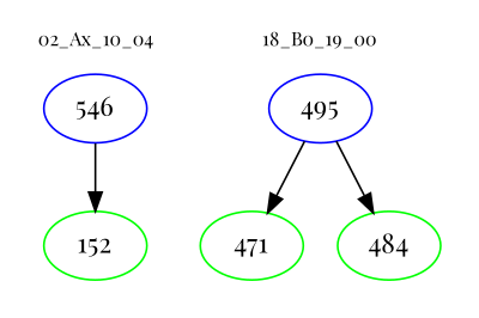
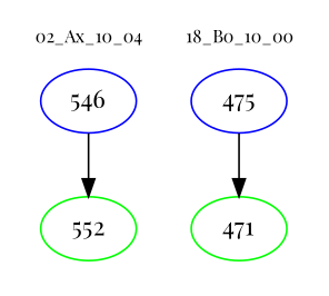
  digraph {
    fontname="Playfair Display"
    node [color=green fontname="Playfair Display"]
    edge [color=black fontname="Playfair Display"]
    n1 [color=blue label=546]
-   n2 [label=152]
-   n3 [color=blue label=495]
+   n2 [label=552]
+   n3 [color=blue label=475]
    n4 [label=471]
-   n5 [label=484]
    subgraph cluster_1 {
      color=white
      fontsize=10
      label="02_Ax_10_04"
      n1
      n2
    }
    subgraph cluster_2 {
      color=white
      fontsize=10
-     label="18_B0_19_00"
+     label="18_B0_10_00"
      n3
      n4
-     n5
    }
    n1 -> n2
    n3 -> n4
-   n3 -> n5
  }
